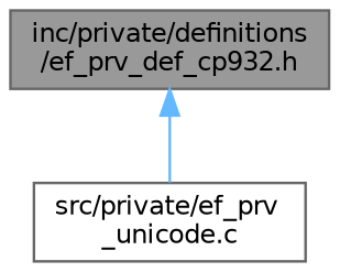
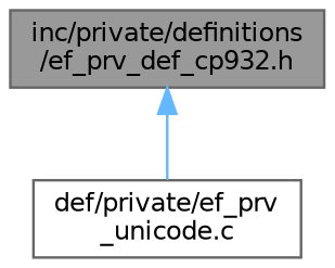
  digraph {
    node [fontname=Helvetica fontsize=10 shape=box style=filled]
    n1 [color=gray40 fillcolor=grey60 fontcolor=black height=0.2 label="inc/private/definitions\l/ef_prv_def_cp932.h" width=0.4]
-   n2 [color=grey40 fillcolor=white height=0.2 label="src/private/ef_prv\l_unicode.c" width=0.4]
+   n2 [color=grey40 fillcolor=white height=0.2 label="def/private/ef_prv\l_unicode.c" width=0.4]
    n1 -> n2 [color=steelblue1 dir=back fontname=Helvetica fontsize=10 labelfontname=Helvetica labelfontsize=10 style=solid]
  }
